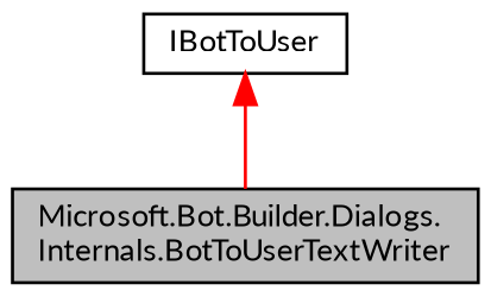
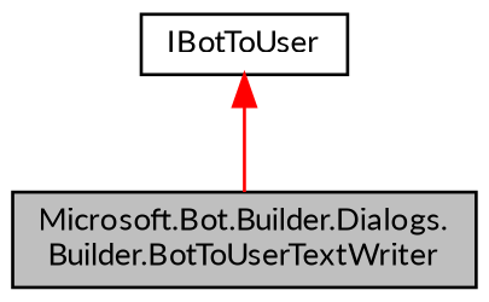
  digraph {
    fontname=Lato
    node [color=black fontname=Lato fontsize=10 shape=record style=filled]
-   n1 [fillcolor=grey75 fontcolor=black height=0.2 label="Microsoft.Bot.Builder.Dialogs.\lInternals.BotToUserTextWriter" width=0.4]
+   n1 [fillcolor=grey75 fontcolor=black height=0.2 label="Microsoft.Bot.Builder.Dialogs.\lBuilder.BotToUserTextWriter" width=0.4]
    n2 [fillcolor=white height=0.2 label=IBotToUser width=0.4]
    n2 -> n1 [color=red dir=back fontname=Lato fontsize=10 labelfontname=Helvetica labelfontsize=10 style=solid]
  }
